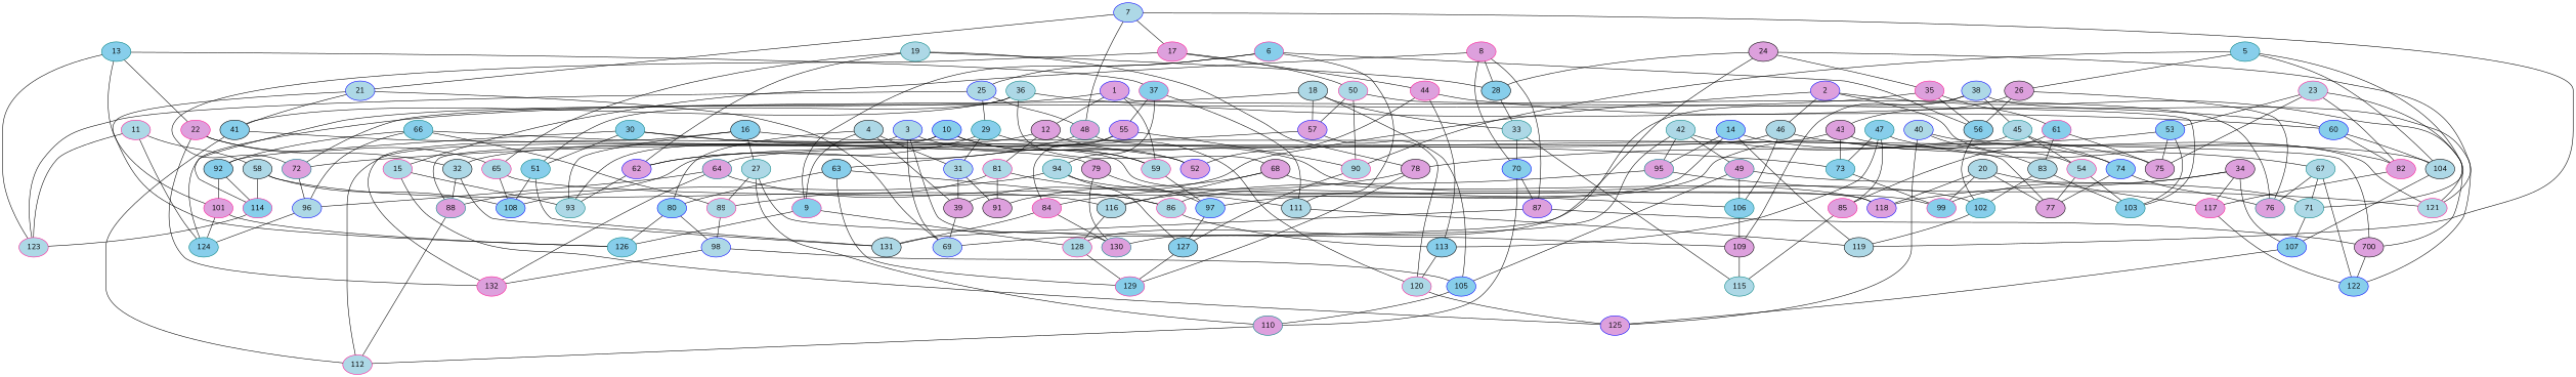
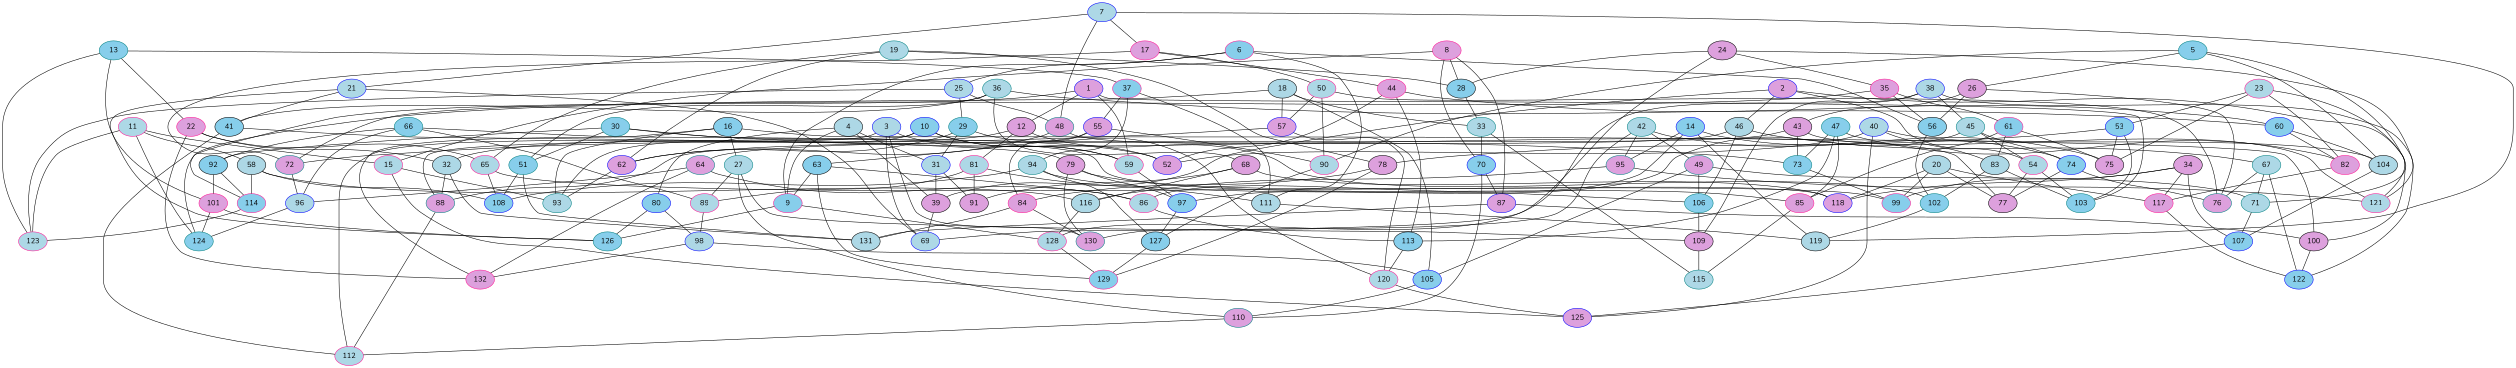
  graph {
    fontname=Nunito
    node [color=black fillcolor=lightblue fontname=Nunito style=filled]
    edge [fontname=Nunito]
    1 [color=blue fillcolor=plum]
    12 [fillcolor=plum]
    59 [color=deeppink]
    103 [color=teal fillcolor=skyblue]
    114 [color=deeppink fillcolor=skyblue]
    32
    81 [color=deeppink]
    102 [color=teal fillcolor=skyblue]
    97 [color=blue fillcolor=skyblue]
    123 [color=deeppink]
    2 [color=blue fillcolor=plum]
    39 [fillcolor=plum]
    46
    54 [color=deeppink]
-   100 [fillcolor=plum label=700]
+   100 [fillcolor=plum]
    69 [color=blue]
    88 [color=teal fillcolor=plum]
    67 [color=teal]
    106 [color=teal fillcolor=skyblue]
    77 [fillcolor=plum]
    122 [color=blue fillcolor=skyblue]
    3 [color=blue]
    112 [color=deeppink]
    130 [color=teal fillcolor=plum]
    4
    9 [color=deeppink fillcolor=skyblue]
    31 [color=blue]
    80 [color=blue fillcolor=skyblue]
    126 [color=teal fillcolor=skyblue]
    128 [color=deeppink]
    91 [fillcolor=plum]
    98 [color=blue]
    5 [color=teal fillcolor=skyblue]
    26 [fillcolor=plum]
    71 [color=teal]
    90 [color=deeppink]
    104
    56 [fillcolor=skyblue]
    43 [fillcolor=plum]
    76 [color=teal fillcolor=plum]
    107 [color=blue fillcolor=skyblue]
    127 [fillcolor=skyblue]
    6 [color=deeppink fillcolor=skyblue]
    25 [color=blue]
    111
    48 [color=teal fillcolor=plum]
    29 [color=teal fillcolor=skyblue]
    119
    7 [color=blue]
    17 [color=deeppink fillcolor=plum]
    21 [color=blue]
    44 [color=deeppink fillcolor=plum]
    50 [color=deeppink]
    72 [color=teal fillcolor=plum]
    41 [fillcolor=skyblue]
    62 [color=blue fillcolor=plum]
    8 [color=deeppink fillcolor=plum]
    15 [color=deeppink]
    28 [fillcolor=skyblue]
    70 [color=blue fillcolor=skyblue]
    87 [color=blue fillcolor=plum]
    93 [color=teal]
    125 [color=blue fillcolor=plum]
    33 [color=teal]
    110 [color=teal fillcolor=plum]
    131
    129 [color=deeppink fillcolor=skyblue]
    10 [color=blue fillcolor=skyblue]
    52 [color=blue fillcolor=plum]
    11 [color=deeppink]
    58
    124 [color=teal fillcolor=skyblue]
    108 [color=blue fillcolor=skyblue]
    116
    89 [color=deeppink]
    13 [color=teal fillcolor=skyblue]
    22 [color=deeppink fillcolor=plum]
    37 [color=deeppink fillcolor=skyblue]
    101 [color=deeppink fillcolor=plum]
    132 [color=deeppink fillcolor=plum]
    65 [color=deeppink]
    55 [color=blue fillcolor=plum]
    94 [color=teal]
    14 [color=blue fillcolor=skyblue]
    74 [color=blue fillcolor=skyblue]
    86 [color=deeppink]
    95 [color=teal fillcolor=plum]
    113 [fillcolor=skyblue]
    121 [color=deeppink]
    16 [fillcolor=skyblue]
    27 [color=teal]
    109 [fillcolor=plum]
    60 [color=blue fillcolor=skyblue]
    57 [color=blue fillcolor=plum]
    96 [color=blue]
    18
    105 [color=blue fillcolor=skyblue]
    115 [color=teal]
    120 [color=deeppink]
    19 [color=teal]
    78 [fillcolor=plum]
    99 [color=deeppink fillcolor=skyblue]
    84 [color=deeppink fillcolor=plum]
    20
    117 [color=deeppink fillcolor=plum]
    118 [color=blue fillcolor=plum]
    79 [fillcolor=plum]
    53 [color=blue fillcolor=skyblue]
    23 [color=deeppink]
    75 [fillcolor=plum]
    82 [color=deeppink fillcolor=plum]
    24 [fillcolor=plum]
    35 [color=deeppink fillcolor=plum]
    61 [color=deeppink fillcolor=skyblue]
    73 [color=teal fillcolor=skyblue]
    64 [color=teal fillcolor=plum]
    30 [color=teal fillcolor=skyblue]
    51 [color=teal fillcolor=skyblue]
    92 [fillcolor=skyblue]
    34 [fillcolor=plum]
    83
    85 [color=deeppink fillcolor=plum]
    36 [color=teal]
    68 [fillcolor=plum]
    63 [fillcolor=skyblue]
    38 [color=blue]
    45 [color=teal]
    40 [color=blue]
    42 [color=teal]
    49 [color=teal fillcolor=plum]
    47 [color=teal fillcolor=skyblue]
    66 [color=teal fillcolor=skyblue]
    1 -- 12
    1 -- 59
    1 -- 103
    1 -- 114
    12 -- 32
    12 -- 81
    12 -- 102
    59 -- 97
    114 -- 123
    32 -- 88
    32 -- 131
    81 -- 91
    81 -- 111
    81 -- 89
    102 -- 119
    97 -- 127
    2 -- 39
    2 -- 46
    2 -- 54
    2 -- 100
    39 -- 69
    46 -- 88
    46 -- 67
    46 -- 106
    54 -- 103
    54 -- 77
    100 -- 122
    88 -- 112
    67 -- 122
    67 -- 71
    67 -- 76
    106 -- 109
    3 -- 59
    3 -- 69
    3 -- 112
    3 -- 130
    4 -- 39
    4 -- 9
    4 -- 31
    4 -- 80
    9 -- 126
    9 -- 128
    31 -- 39
    31 -- 91
    80 -- 126
    80 -- 98
    128 -- 129
    98 -- 132
    98 -- 105
    5 -- 26
    5 -- 71
    5 -- 90
    5 -- 104
    26 -- 56
    26 -- 43
    26 -- 76
    71 -- 107
    90 -- 127
    104 -- 107
    56 -- 102
    43 -- 121
    43 -- 73
    43 -- 64
    107 -- 125
    127 -- 129
    6 -- 9
    6 -- 56
    6 -- 25
    6 -- 111
    25 -- 123
    25 -- 48
    25 -- 29
    111 -- 119
    48 -- 77
    48 -- 62
    29 -- 31
    29 -- 62
    29 -- 120
    7 -- 48
    7 -- 119
    7 -- 17
    7 -- 21
    17 -- 44
    17 -- 50
    17 -- 72
    21 -- 69
    21 -- 126
    21 -- 41
    44 -- 52
    44 -- 113
    44 -- 60
    50 -- 90
    50 -- 76
    50 -- 57
    72 -- 96
    41 -- 112
    41 -- 79
    62 -- 93
    8 -- 15
    8 -- 28
    8 -- 70
    8 -- 87
    15 -- 93
    15 -- 125
    28 -- 33
    70 -- 87
    70 -- 110
    87 -- 100
    87 -- 131
    33 -- 70
    33 -- 115
    110 -- 112
    10 -- 59
    10 -- 88
    10 -- 93
    10 -- 52
    11 -- 123
+   11 -- 15
    11 -- 58
    11 -- 124
    58 -- 114
    58 -- 108
    58 -- 116
    116 -- 128
    89 -- 98
    13 -- 123
    13 -- 22
    13 -- 37
    13 -- 101
    22 -- 32
    22 -- 132
    22 -- 65
    37 -- 111
    37 -- 55
    37 -- 94
    101 -- 126
    101 -- 124
    65 -- 108
    65 -- 99
    55 -- 90
    55 -- 84
    55 -- 63
    94 -- 106
    94 -- 127
    94 -- 108
    14 -- 119
    14 -- 74
    14 -- 86
    14 -- 95
    74 -- 77
    74 -- 76
    86 -- 113
    95 -- 116
    95 -- 121
    113 -- 120
    16 -- 100
    16 -- 93
    16 -- 132
    16 -- 27
    27 -- 110
    27 -- 89
    27 -- 109
    109 -- 115
    60 -- 104
    60 -- 82
    57 -- 72
    57 -- 120
    96 -- 124
    18 -- 72
    18 -- 33
    18 -- 57
    18 -- 105
    105 -- 110
    120 -- 125
    19 -- 62
    19 -- 28
    19 -- 65
    19 -- 78
    78 -- 129
    78 -- 84
    84 -- 130
    84 -- 131
    20 -- 77
    20 -- 99
    20 -- 117
    20 -- 118
    117 -- 122
    79 -- 97
    79 -- 130
+   79 -- 85
    53 -- 103
    53 -- 78
    53 -- 75
    23 -- 121
    23 -- 53
    23 -- 75
    23 -- 82
    82 -- 117
    24 -- 128
    24 -- 28
    24 -- 121
    24 -- 35
    35 -- 56
    35 -- 124
    35 -- 61
    61 -- 75
    61 -- 83
    61 -- 85
    73 -- 99
    64 -- 132
    64 -- 86
    64 -- 96
    30 -- 52
    30 -- 73
    30 -- 51
    30 -- 92
    51 -- 131
    51 -- 108
    92 -- 114
    92 -- 101
    34 -- 107
    34 -- 99
    34 -- 117
    34 -- 118
    83 -- 103
    83 -- 102
    85 -- 115
    36 -- 41
    36 -- 60
    36 -- 51
    36 -- 68
    68 -- 91
    68 -- 116
    68 -- 118
-   63 -- 80
+   63 -- 9
    63 -- 129
    63 -- 86
    38 -- 69
    38 -- 122
    38 -- 109
    38 -- 45
    45 -- 97
    45 -- 54
    45 -- 74
    40 -- 104
    40 -- 125
+   40 -- 52
    40 -- 83
    42 -- 130
    42 -- 95
    42 -- 75
    42 -- 49
    49 -- 106
    49 -- 71
    49 -- 105
    47 -- 113
    47 -- 82
    47 -- 73
    47 -- 85
    66 -- 89
    66 -- 96
    66 -- 118
    66 -- 92
  }
